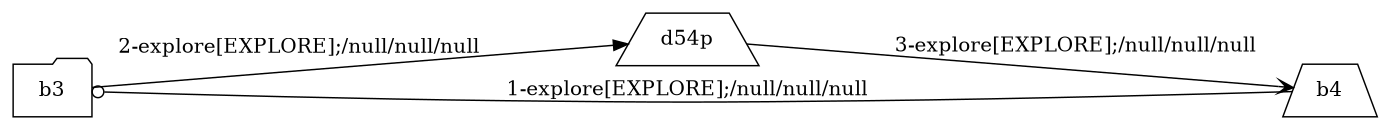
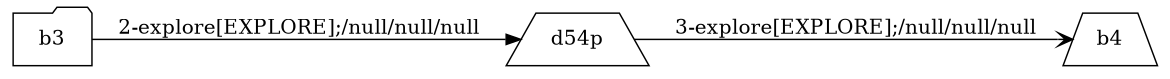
  digraph {
    rankdir=LR
    node [shape=trapezium]
    b3 [shape=folder]
    b4
    n3 [label=d54p]
    b3 -> n3 [arrowhead=normal label="2-explore[EXPLORE];/null/null/null"]
-   b4 -> b3 [arrowhead=odot label="1-explore[EXPLORE];/null/null/null"]
    n3 -> b4 [arrowhead=vee label="3-explore[EXPLORE];/null/null/null"]
  }
